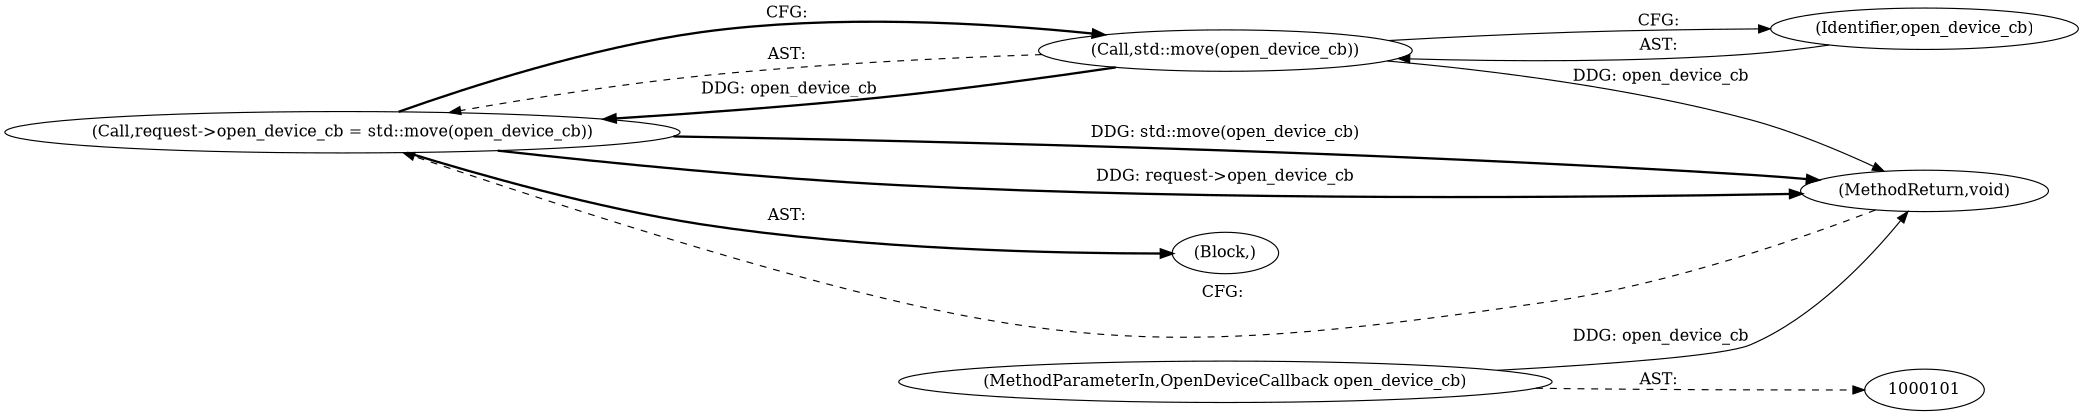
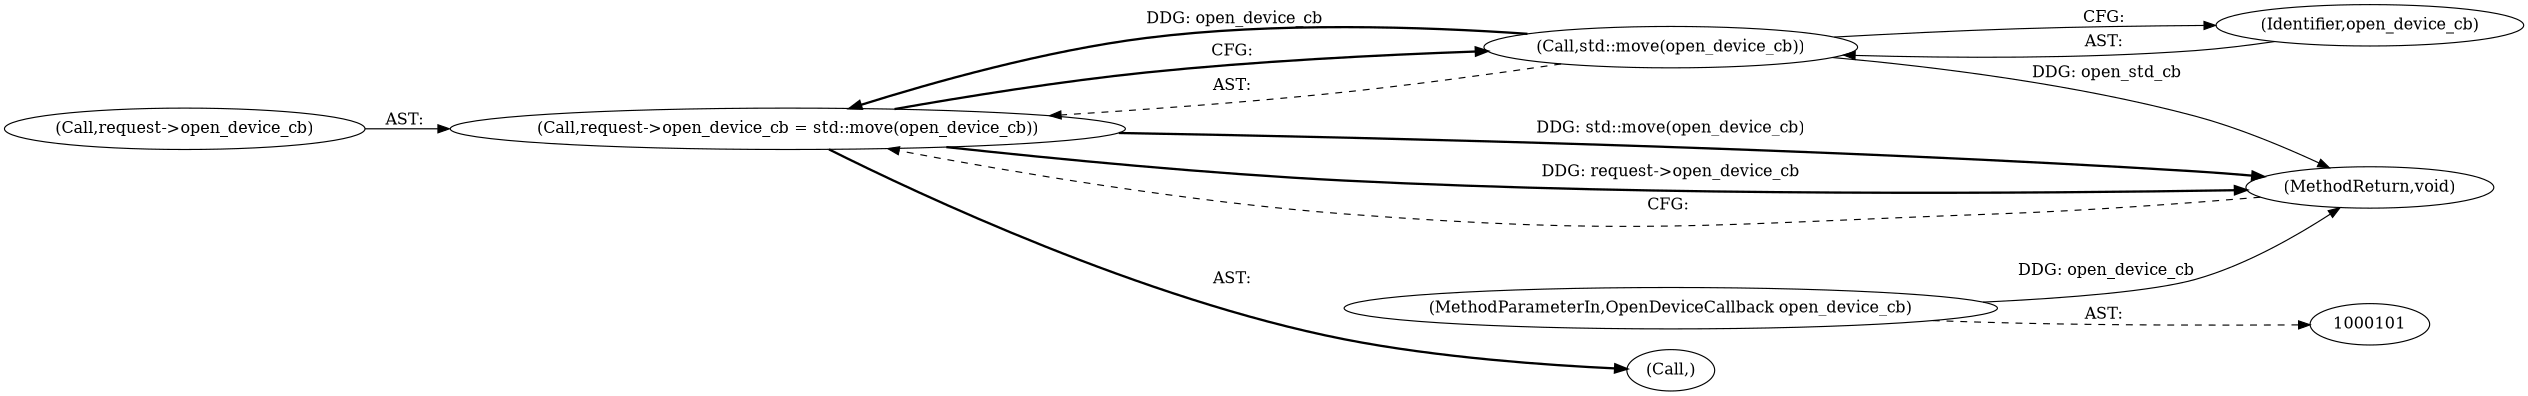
  digraph {
    rankdir=LR
    edge [style=bold]
    n1 [label="(Call,request->open_device_cb = std::move(open_device_cb))"]
    n2 [label="(Call,std::move(open_device_cb))"]
    n3 [label="(MethodReturn,void)"]
-   n4 [label="(Block,)"]
+   n4 [label="(Call,)"]
    n5 [label="(Identifier,open_device_cb)"]
    n6 [label="(MethodParameterIn,OpenDeviceCallback open_device_cb)"]
    1000101
+   n8 [label="(Call,request->open_device_cb)"]
    n1 -> n2 [label="CFG: "]
    n1 -> n3 [label="DDG: std::move(open_device_cb)"]
    n1 -> n3 [label="DDG: request->open_device_cb"]
    n1 -> n4 [label="AST: "]
    n2 -> n1 [label="AST: " style=dashed]
    n2 -> n1 [label="DDG: open_device_cb"]
-   n2 -> n3 [label="DDG: open_device_cb" style=solid]
+   n2 -> n3 [label="DDG: open_std_cb" style=solid]
    n2 -> n5 [label="CFG: " style=solid]
    n3 -> n1 [label="CFG: " style=dashed]
    n5 -> n2 [label="AST: " style=solid]
    n6 -> n3 [label="DDG: open_device_cb" style=solid]
    n6 -> 1000101 [label="AST: " style=dashed]
+   n8 -> n1 [label="AST: " style=solid]
  }
